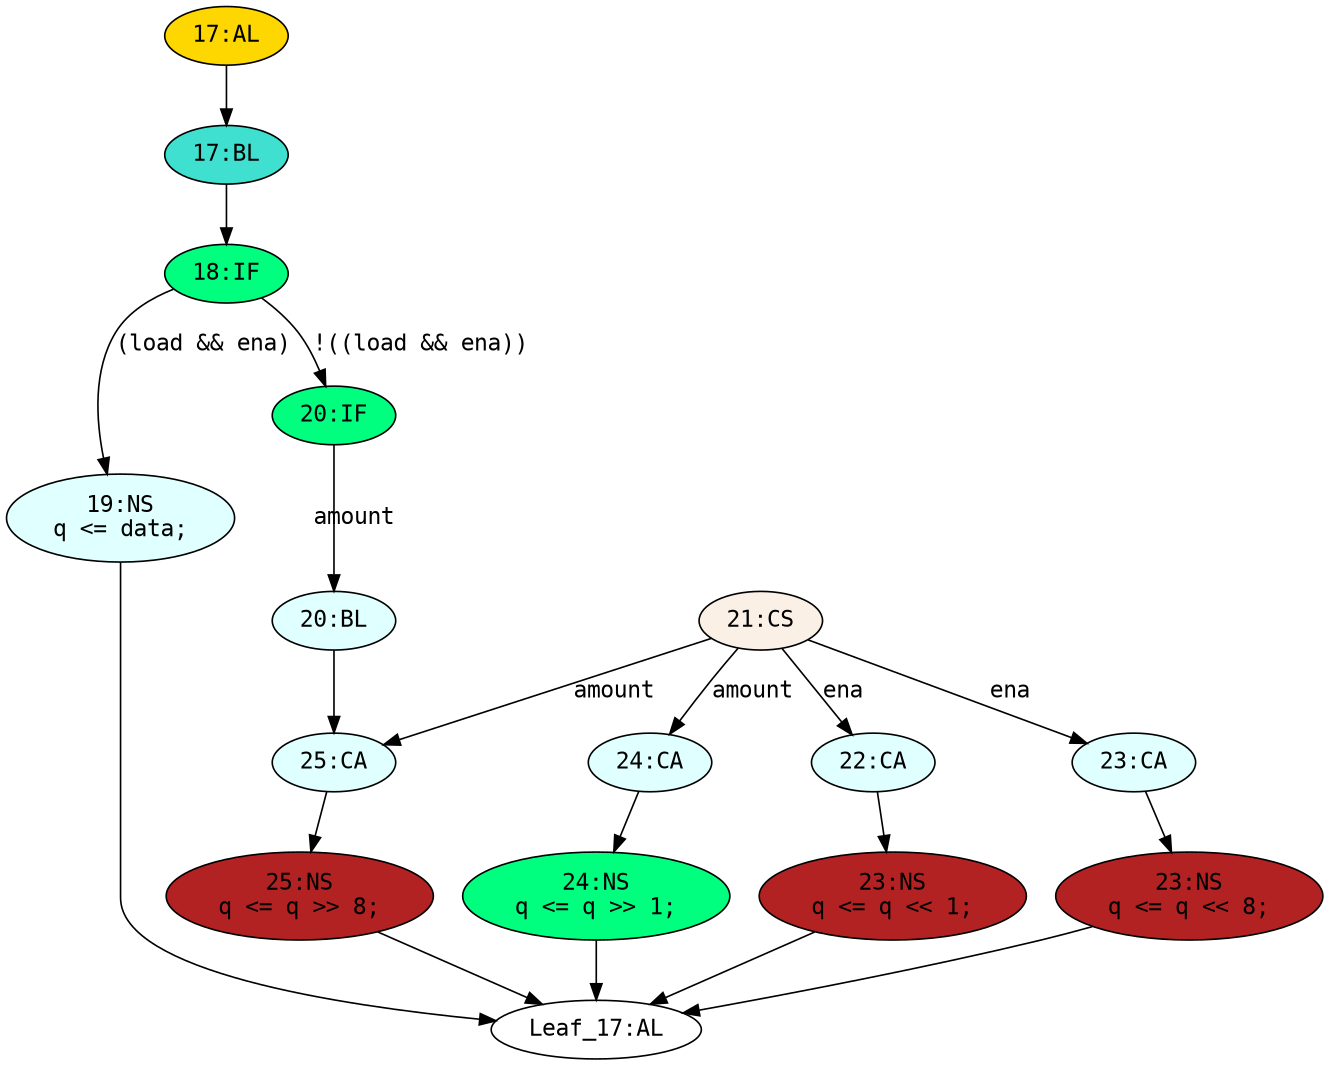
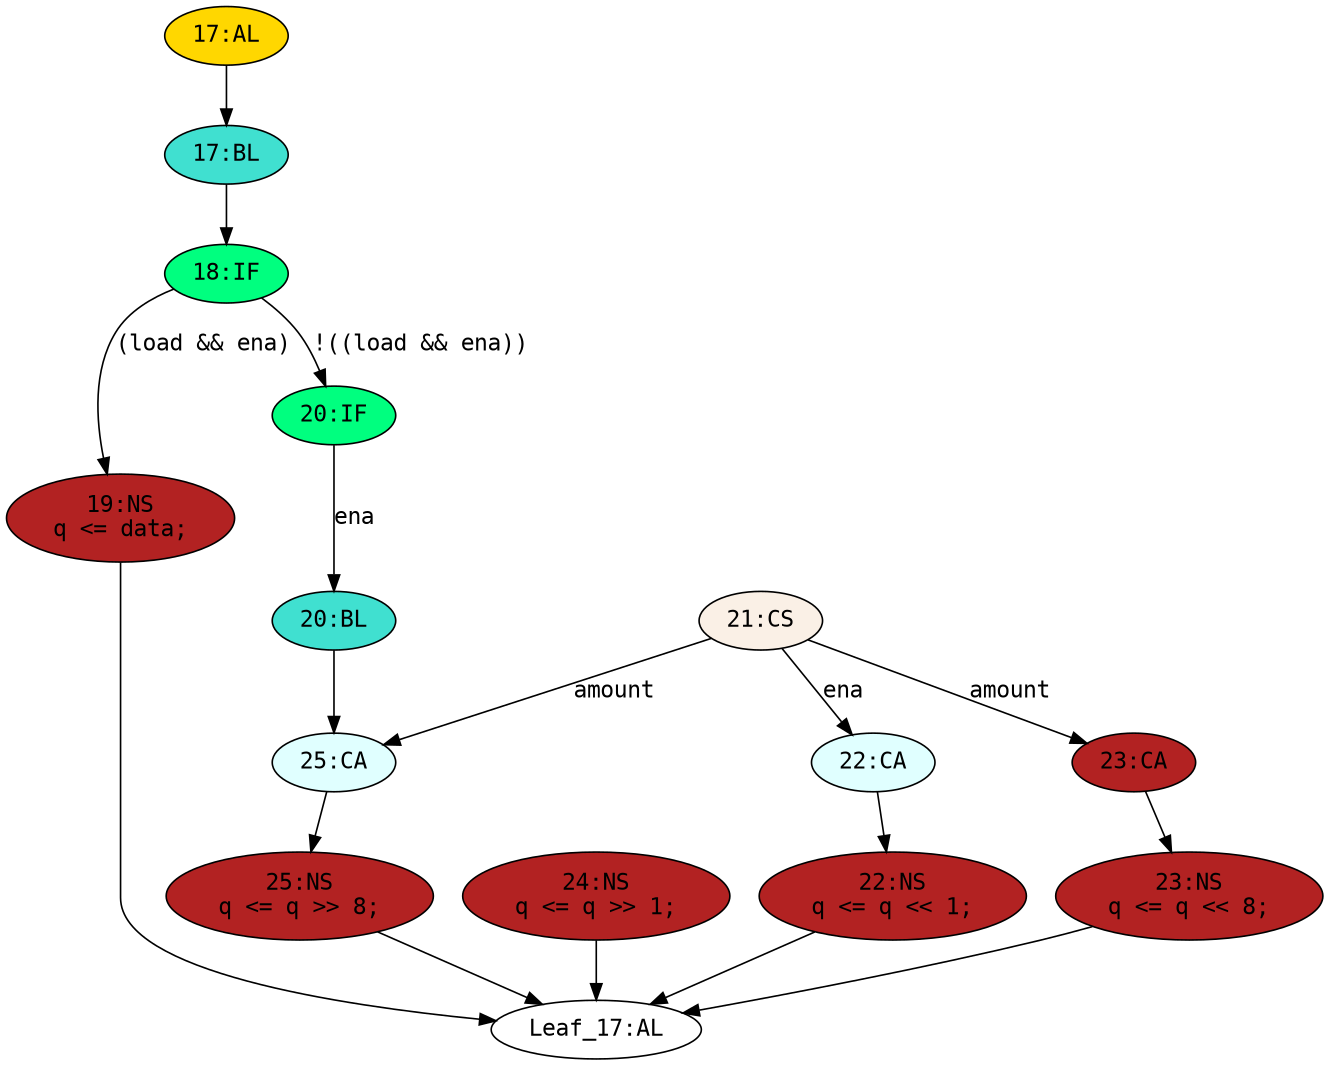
  strict digraph {
    fontname="DejaVu Sans Mono"
    node [fillcolor=firebrick fontname="DejaVu Sans Mono" statements="[]" style=filled typ=NonblockingSubstitution]
    edge [cond="[]" fontname="DejaVu Sans Mono" lineno=None]
    n1 [ast="<pyverilog.vparser.ast.Always object at 0x7ff2428f1690>" clk_sens=True fillcolor=gold label="17:AL" sens="['clk']" typ=Always use_var="['load', 'ena', 'amount', 'data', 'q']"]
    n2 [ast="<pyverilog.vparser.ast.Block object at 0x7ff2428f1850>" fillcolor=turquoise label="17:BL" typ=Block]
    n3 [ast="<pyverilog.vparser.ast.IfStatement object at 0x7ff2428f1890>" fillcolor=springgreen label="18:IF" typ=IfStatement]
-   n4 [ast="<pyverilog.vparser.ast.NonblockingSubstitution object at 0x7ff24218b550>" fillcolor=lightcyan label="19:NS\nq <= data;" statements="[<pyverilog.vparser.ast.NonblockingSubstitution object at 0x7ff24218b550>]"]
+   n4 [ast="<pyverilog.vparser.ast.NonblockingSubstitution object at 0x7ff24218b550>" label="19:NS\nq <= data;" statements="[<pyverilog.vparser.ast.NonblockingSubstitution object at 0x7ff24218b550>]"]
    n5 [ast="<pyverilog.vparser.ast.IfStatement object at 0x7ff2428f1910>" fillcolor=springgreen label="20:IF" typ=IfStatement]
-   n6 [ast="<pyverilog.vparser.ast.Case object at 0x7ff2428f1f90>" fillcolor=lightcyan label="24:CA" typ=Case]
-   n7 [ast="<pyverilog.vparser.ast.NonblockingSubstitution object at 0x7ff24218b050>" fillcolor=springgreen label="24:NS\nq <= q >> 1;" statements="[<pyverilog.vparser.ast.NonblockingSubstitution object at 0x7ff24218b050>]"]
+   n7 [ast="<pyverilog.vparser.ast.NonblockingSubstitution object at 0x7ff24218b050>" label="24:NS\nq <= q >> 1;" statements="[<pyverilog.vparser.ast.NonblockingSubstitution object at 0x7ff24218b050>]"]
    n8 [def_var="['q']" label="Leaf_17:AL" fillcolor="" statements="" style="" typ=""]
-   n9 [ast="<pyverilog.vparser.ast.Block object at 0x7ff2428f1990>" fillcolor=lightcyan label="20:BL" typ=Block]
+   n9 [ast="<pyverilog.vparser.ast.Block object at 0x7ff2428f1990>" fillcolor=turquoise label="20:BL" typ=Block]
    n10 [ast="<pyverilog.vparser.ast.Case object at 0x7ff24218b250>" fillcolor=lightcyan label="25:CA" typ=Case]
    n11 [ast="<pyverilog.vparser.ast.NonblockingSubstitution object at 0x7ff2428f1d90>" label="23:NS\nq <= q << 8;" statements="[<pyverilog.vparser.ast.NonblockingSubstitution object at 0x7ff2428f1d90>]"]
    n12 [ast="<pyverilog.vparser.ast.CaseStatement object at 0x7ff2428f19d0>" fillcolor=linen label="21:CS" typ=CaseStatement]
    n13 [ast="<pyverilog.vparser.ast.Case object at 0x7ff2428f1a90>" fillcolor=lightcyan label="22:CA" typ=Case]
-   n14 [ast="<pyverilog.vparser.ast.Case object at 0x7ff2428f1d10>" fillcolor=lightcyan label="23:CA" typ=Case]
+   n14 [ast="<pyverilog.vparser.ast.Case object at 0x7ff2428f1d10>" label="23:CA" typ=Case]
    n15 [ast="<pyverilog.vparser.ast.NonblockingSubstitution object at 0x7ff24218b2d0>" label="25:NS\nq <= q >> 8;" statements="[<pyverilog.vparser.ast.NonblockingSubstitution object at 0x7ff24218b2d0>]"]
-   n16 [ast="<pyverilog.vparser.ast.NonblockingSubstitution object at 0x7ff2428f1b10>" label="23:NS\nq <= q << 1;" statements="[<pyverilog.vparser.ast.NonblockingSubstitution object at 0x7ff2428f1b10>]"]
+   n16 [ast="<pyverilog.vparser.ast.NonblockingSubstitution object at 0x7ff2428f1b10>" label="22:NS\nq <= q << 1;" statements="[<pyverilog.vparser.ast.NonblockingSubstitution object at 0x7ff2428f1b10>]"]
    n1 -> n2
    n2 -> n3
    n3 -> n4 [cond="['load', 'ena']" label="(load && ena)" lineno=18]
    n3 -> n5 [cond="['load', 'ena']" label="!((load && ena))" lineno=18]
    n4 -> n8
-   n5 -> n9 [cond="['ena']" label=amount lineno=20]
-   n6 -> n7
+   n5 -> n9 [cond="['ena']" label=ena lineno=20]
    n7 -> n8
    n9 -> n10
    n10 -> n15
    n11 -> n8
-   n12 -> n6 [cond="['amount']" label=amount lineno=21]
    n12 -> n10 [cond="['amount']" label=amount lineno=21]
    n12 -> n13 [cond="['amount']" label=ena lineno=21]
-   n12 -> n14 [cond="['amount']" label=ena lineno=21]
+   n12 -> n14 [cond="['amount']" label=amount lineno=21]
    n13 -> n16
    n14 -> n11
    n15 -> n8
    n16 -> n8
  }
